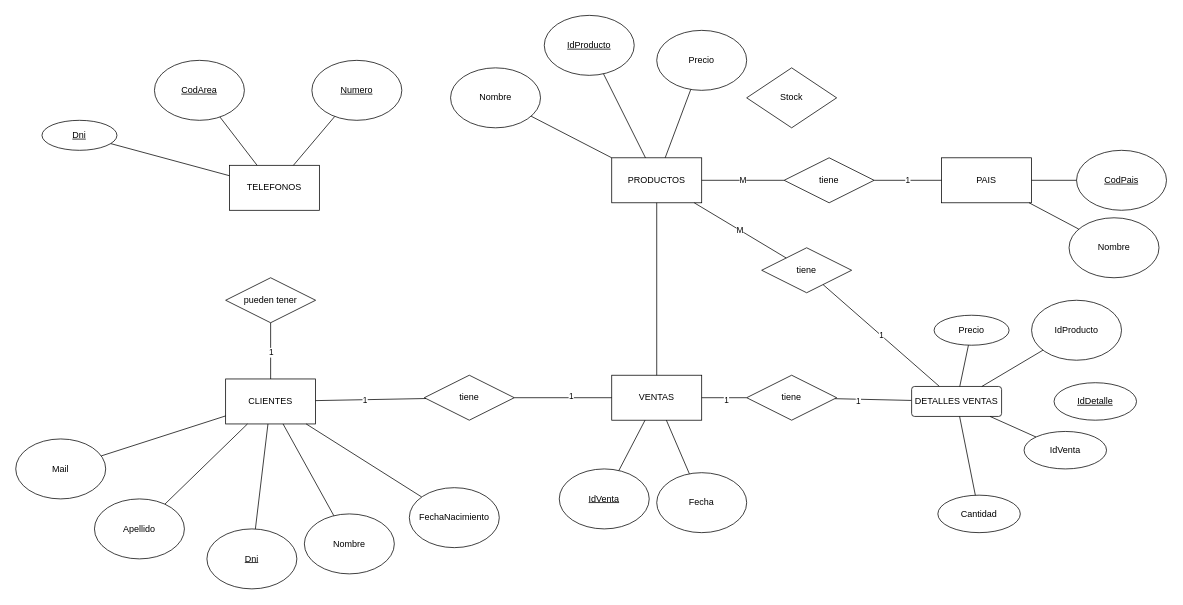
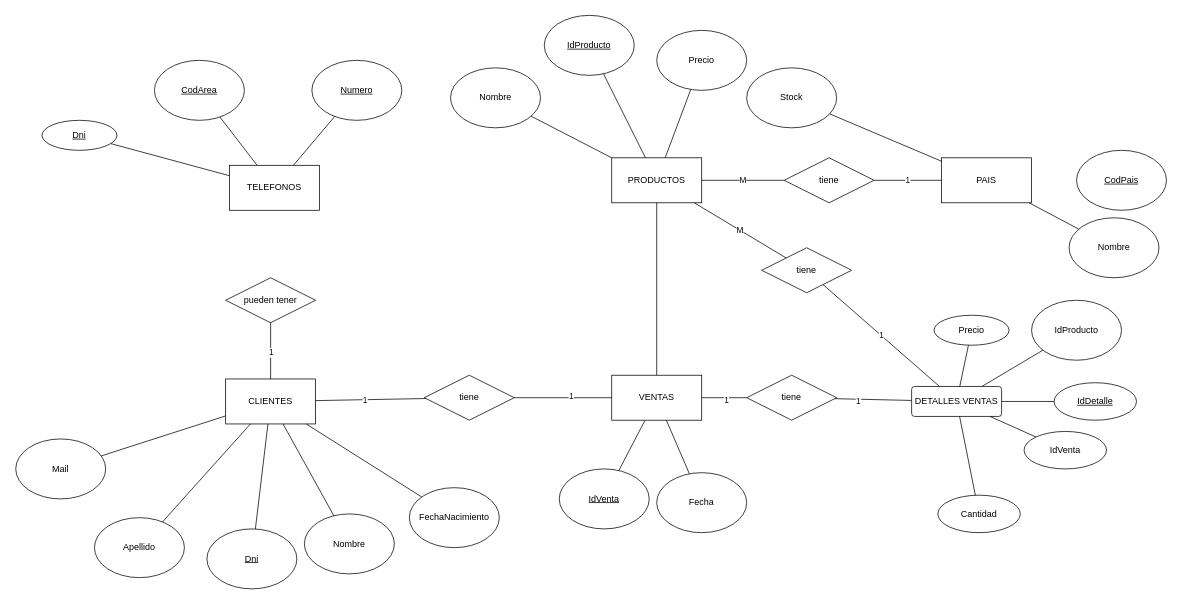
  <mxCell id="0" />
  <mxCell id="1" parent="0" />
  <mxCell id="2" value="&lt;u&gt;IdProducto&lt;/u&gt;" style="ellipse;whiteSpace=wrap;html=1;" parent="1" vertex="1"><mxGeometry x="725" y="20" width="120" height="80" as="geometry" /></mxCell>
  <mxCell id="3" value="PRODUCTOS" style="rounded=0;whiteSpace=wrap;html=1;" parent="1" vertex="1"><mxGeometry x="815" y="210" width="120" height="60" as="geometry" /></mxCell>
  <mxCell id="4" value="Nombre" style="ellipse;whiteSpace=wrap;html=1;fontStyle=0" parent="1" vertex="1"><mxGeometry x="600" y="90" width="120" height="80" as="geometry" /></mxCell>
  <mxCell id="5" value="PAIS" style="rounded=0;whiteSpace=wrap;html=1;" parent="1" vertex="1"><mxGeometry x="1255" y="210" width="120" height="60" as="geometry" /></mxCell>
  <mxCell id="6" value="CodPais" style="ellipse;whiteSpace=wrap;html=1;fontStyle=4" parent="1" vertex="1"><mxGeometry x="1435" y="200" width="120" height="80" as="geometry" /></mxCell>
  <mxCell id="7" value="Precio" style="ellipse;whiteSpace=wrap;html=1;fontStyle=0" parent="1" vertex="1"><mxGeometry x="875" y="40" width="120" height="80" as="geometry" /></mxCell>
- <mxCell id="8" value="Stock" style="rhombus;whiteSpace=wrap;html=1;fontStyle=0;" parent="1" vertex="1"><mxGeometry x="995" y="90" width="120" height="80" as="geometry" /></mxCell>
+ <mxCell id="8" value="Stock" style="ellipse;whiteSpace=wrap;html=1;fontStyle=0" parent="1" vertex="1"><mxGeometry x="995" y="90" width="120" height="80" as="geometry" /></mxCell>
  <mxCell id="9" value="CLIENTES" style="rounded=0;whiteSpace=wrap;html=1;" parent="1" vertex="1"><mxGeometry x="300" y="505" width="120" height="60" as="geometry" /></mxCell>
  <mxCell id="10" value="Dni" style="ellipse;whiteSpace=wrap;html=1;fontStyle=4" parent="1" vertex="1"><mxGeometry x="275" y="705" width="120" height="80" as="geometry" /></mxCell>
  <mxCell id="11" value="Nombre" style="ellipse;whiteSpace=wrap;html=1;fontStyle=0" parent="1" vertex="1"><mxGeometry x="405" y="685" width="120" height="80" as="geometry" /></mxCell>
- <mxCell id="12" value="Apellido" style="ellipse;whiteSpace=wrap;html=1;fontStyle=0" parent="1" vertex="1"><mxGeometry x="125" y="665" width="120" height="80" as="geometry" /></mxCell>
+ <mxCell id="12" value="Apellido" style="ellipse;whiteSpace=wrap;html=1;fontStyle=0" parent="1" vertex="1"><mxGeometry x="125" y="690" width="120" height="80" as="geometry" /></mxCell>
  <mxCell id="13" value="Mail" style="ellipse;whiteSpace=wrap;html=1;fontStyle=0" parent="1" vertex="1"><mxGeometry x="20" y="585" width="120" height="80" as="geometry" /></mxCell>
  <mxCell id="14" value="TELEFONOS" style="rounded=0;whiteSpace=wrap;html=1;" parent="1" vertex="1"><mxGeometry x="305" y="220" width="120" height="60" as="geometry" /></mxCell>
  <mxCell id="15" value="VENTAS" style="rounded=0;whiteSpace=wrap;html=1;" parent="1" vertex="1"><mxGeometry x="815" y="500" width="120" height="60" as="geometry" /></mxCell>
  <mxCell id="16" value="&lt;u&gt;IdVenta&lt;/u&gt;" style="ellipse;whiteSpace=wrap;html=1;" parent="1" vertex="1"><mxGeometry x="745" y="625" width="120" height="80" as="geometry" /></mxCell>
  <mxCell id="17" value="" style="endArrow=none;html=1;rounded=0;exitX=0;exitY=0;exitDx=0;exitDy=0;" parent="1" source="3" target="4" edge="1"><mxGeometry width="50" height="50" relative="1" as="geometry"><mxPoint x="815" y="340" as="sourcePoint" /><mxPoint x="865" y="290" as="targetPoint" /></mxGeometry></mxCell>
  <mxCell id="18" value="" style="endArrow=none;html=1;rounded=0;" parent="1" source="3" target="2" edge="1"><mxGeometry width="50" height="50" relative="1" as="geometry"><mxPoint x="805" y="300" as="sourcePoint" /><mxPoint x="855" y="250" as="targetPoint" /></mxGeometry></mxCell>
  <mxCell id="19" value="" style="endArrow=none;html=1;rounded=0;" parent="1" source="3" target="7" edge="1"><mxGeometry width="50" height="50" relative="1" as="geometry"><mxPoint x="875" y="330" as="sourcePoint" /><mxPoint x="925" y="280" as="targetPoint" /></mxGeometry></mxCell>
  <mxCell id="20" value="" style="endArrow=none;html=1;rounded=0;" parent="1" source="3" target="15" edge="1"><mxGeometry width="50" height="50" relative="1" as="geometry"><mxPoint x="985" y="360" as="sourcePoint" /><mxPoint x="1035" y="310" as="targetPoint" /></mxGeometry></mxCell>
  <mxCell id="21" value="" style="endArrow=none;html=1;rounded=0;" parent="1" source="12" target="9" edge="1"><mxGeometry width="50" height="50" relative="1" as="geometry"><mxPoint x="225" y="670" as="sourcePoint" /><mxPoint x="275" y="620" as="targetPoint" /></mxGeometry></mxCell>
  <mxCell id="22" value="" style="endArrow=none;html=1;rounded=0;" parent="1" source="10" target="9" edge="1"><mxGeometry width="50" height="50" relative="1" as="geometry"><mxPoint x="295" y="710" as="sourcePoint" /><mxPoint x="345" y="660" as="targetPoint" /></mxGeometry></mxCell>
  <mxCell id="23" value="" style="endArrow=none;html=1;rounded=0;" parent="1" source="11" target="9" edge="1"><mxGeometry width="50" height="50" relative="1" as="geometry"><mxPoint x="385" y="690" as="sourcePoint" /><mxPoint x="435" y="640" as="targetPoint" /></mxGeometry></mxCell>
  <mxCell id="24" value="" style="endArrow=none;html=1;rounded=0;" parent="1" source="54" target="9" edge="1"><mxGeometry width="50" height="50" relative="1" as="geometry"><mxPoint x="570.413" y="659.572" as="sourcePoint" /><mxPoint x="515" y="610" as="targetPoint" /></mxGeometry></mxCell>
  <mxCell id="25" value="" style="endArrow=none;html=1;rounded=0;" parent="1" source="9" target="13" edge="1"><mxGeometry width="50" height="50" relative="1" as="geometry"><mxPoint x="495" y="590" as="sourcePoint" /><mxPoint x="545" y="540" as="targetPoint" /></mxGeometry></mxCell>
  <mxCell id="26" value="" style="endArrow=none;html=1;rounded=0;" parent="1" source="16" target="15" edge="1"><mxGeometry width="50" height="50" relative="1" as="geometry"><mxPoint x="805" y="640" as="sourcePoint" /><mxPoint x="855" y="590" as="targetPoint" /></mxGeometry></mxCell>
  <mxCell id="27" value="" style="endArrow=none;html=1;rounded=0;" parent="1" source="15" edge="1"><mxGeometry width="50" height="50" relative="1" as="geometry"><mxPoint x="885" y="640" as="sourcePoint" /><mxPoint x="995" y="530" as="targetPoint" /></mxGeometry></mxCell>
  <mxCell id="28" value="1" style="edgeLabel;html=1;align=center;verticalAlign=middle;resizable=0;points=[];" parent="27" vertex="1" connectable="0"><mxGeometry x="0.056" y="-3" relative="1" as="geometry"><mxPoint as="offset" /></mxGeometry></mxCell>
  <mxCell id="29" value="" style="endArrow=none;html=1;rounded=0;" parent="1" source="58" target="57" edge="1"><mxGeometry width="50" height="50" relative="1" as="geometry"><mxPoint x="1112.391" y="531.304" as="sourcePoint" /><mxPoint x="1205" y="530" as="targetPoint" /></mxGeometry></mxCell>
  <mxCell id="30" value="1" style="edgeLabel;html=1;align=center;verticalAlign=middle;resizable=0;points=[];" parent="29" vertex="1" connectable="0"><mxGeometry x="-0.389" y="-2" relative="1" as="geometry"><mxPoint as="offset" /></mxGeometry></mxCell>
+ <mxCell id="31" value="" style="endArrow=none;html=1;rounded=0;" parent="1" source="32" target="57" edge="1"><mxGeometry width="50" height="50" relative="1" as="geometry"><mxPoint x="1267.724" y="630.041" as="sourcePoint" /><mxPoint x="1345" y="531.892" as="targetPoint" /></mxGeometry></mxCell>
  <mxCell id="32" value="&lt;u&gt;IdDetalle&lt;/u&gt;" style="ellipse;whiteSpace=wrap;html=1;align=center;" parent="1" vertex="1"><mxGeometry x="1405" y="510" width="110" height="50" as="geometry" /></mxCell>
  <mxCell id="33" value="tiene" style="shape=rhombus;perimeter=rhombusPerimeter;whiteSpace=wrap;html=1;align=center;" parent="1" vertex="1"><mxGeometry x="565" y="500" width="120" height="60" as="geometry" /></mxCell>
  <mxCell id="34" value="" style="endArrow=none;html=1;rounded=0;" parent="1" source="33" target="15" edge="1"><mxGeometry width="50" height="50" relative="1" as="geometry"><mxPoint x="735" y="570" as="sourcePoint" /><mxPoint x="785" y="520" as="targetPoint" /></mxGeometry></mxCell>
  <mxCell id="35" value="1" style="edgeLabel;html=1;align=center;verticalAlign=middle;resizable=0;points=[];" parent="34" vertex="1" connectable="0"><mxGeometry x="0.154" y="3" relative="1" as="geometry"><mxPoint as="offset" /></mxGeometry></mxCell>
  <mxCell id="36" value="" style="endArrow=none;html=1;rounded=0;" parent="1" source="9" target="33" edge="1"><mxGeometry width="50" height="50" relative="1" as="geometry"><mxPoint x="475" y="580" as="sourcePoint" /><mxPoint x="525" y="530" as="targetPoint" /></mxGeometry></mxCell>
  <mxCell id="37" value="1" style="edgeLabel;html=1;align=center;verticalAlign=middle;resizable=0;points=[];" parent="36" vertex="1" connectable="0"><mxGeometry x="-0.105" relative="1" as="geometry"><mxPoint as="offset" /></mxGeometry></mxCell>
  <mxCell id="38" value="tiene" style="shape=rhombus;perimeter=rhombusPerimeter;whiteSpace=wrap;html=1;align=center;" parent="1" vertex="1"><mxGeometry x="1015" y="330" width="120" height="60" as="geometry" /></mxCell>
  <mxCell id="39" value="1" style="endArrow=none;html=1;rounded=0;" parent="1" source="57" target="38" edge="1"><mxGeometry width="50" height="50" relative="1" as="geometry"><mxPoint x="1240" y="500" as="sourcePoint" /><mxPoint x="875" y="450" as="targetPoint" /></mxGeometry></mxCell>
  <mxCell id="40" value="M" style="endArrow=none;html=1;rounded=0;" parent="1" source="38" target="3" edge="1"><mxGeometry width="50" height="50" relative="1" as="geometry"><mxPoint x="565" y="390" as="sourcePoint" /><mxPoint x="615" y="340" as="targetPoint" /></mxGeometry></mxCell>
- <mxCell id="41" value="" style="endArrow=none;html=1;rounded=0;" parent="1" source="5" target="6" edge="1"><mxGeometry width="50" height="50" relative="1" as="geometry"><mxPoint x="1225" y="320" as="sourcePoint" /><mxPoint x="1275" y="270" as="targetPoint" /></mxGeometry></mxCell>
+ <mxCell id="41" value="" style="endArrow=none;html=1;rounded=0;" parent="1" source="5" target="8" edge="1"><mxGeometry width="50" height="50" relative="1" as="geometry"><mxPoint x="1225" y="320" as="sourcePoint" /><mxPoint x="1275" y="270" as="targetPoint" /></mxGeometry></mxCell>
  <mxCell id="42" value="tiene" style="shape=rhombus;perimeter=rhombusPerimeter;whiteSpace=wrap;html=1;align=center;" parent="1" vertex="1"><mxGeometry x="1045" y="210" width="120" height="60" as="geometry" /></mxCell>
  <mxCell id="43" value="M" style="endArrow=none;html=1;rounded=0;" parent="1" source="3" target="42" edge="1"><mxGeometry width="50" height="50" relative="1" as="geometry"><mxPoint x="1015" y="360" as="sourcePoint" /><mxPoint x="1065" y="310" as="targetPoint" /></mxGeometry></mxCell>
  <mxCell id="44" value="1" style="endArrow=none;html=1;rounded=0;" parent="1" source="42" target="5" edge="1"><mxGeometry width="50" height="50" relative="1" as="geometry"><mxPoint x="1155" y="380" as="sourcePoint" /><mxPoint x="1205" y="330" as="targetPoint" /></mxGeometry></mxCell>
  <mxCell id="45" value="&lt;div&gt;&lt;u&gt;CodArea&lt;/u&gt;&lt;/div&gt;" style="ellipse;whiteSpace=wrap;html=1;fontStyle=0" parent="1" vertex="1"><mxGeometry x="205" y="80" width="120" height="80" as="geometry" /></mxCell>
  <mxCell id="46" value="&lt;u&gt;Numero&lt;/u&gt;" style="ellipse;whiteSpace=wrap;html=1;fontStyle=0" parent="1" vertex="1"><mxGeometry x="415" y="80" width="120" height="80" as="geometry" /></mxCell>
  <mxCell id="47" value="" style="endArrow=none;html=1;rounded=0;" parent="1" source="14" target="45" edge="1"><mxGeometry width="50" height="50" relative="1" as="geometry"><mxPoint x="195" y="360" as="sourcePoint" /><mxPoint x="245" y="310" as="targetPoint" /></mxGeometry></mxCell>
  <mxCell id="48" value="" style="endArrow=none;html=1;rounded=0;" parent="1" source="14" target="46" edge="1"><mxGeometry width="50" height="50" relative="1" as="geometry"><mxPoint x="375" y="270" as="sourcePoint" /><mxPoint x="425" y="220" as="targetPoint" /></mxGeometry></mxCell>
  <mxCell id="49" value="pueden tener" style="shape=rhombus;perimeter=rhombusPerimeter;whiteSpace=wrap;html=1;align=center;" parent="1" vertex="1"><mxGeometry x="300" y="370" width="120" height="60" as="geometry" /></mxCell>
  <mxCell id="50" value="" style="endArrow=none;html=1;rounded=0;" parent="1" source="9" target="49" edge="1"><mxGeometry width="50" height="50" relative="1" as="geometry"><mxPoint x="185" y="430" as="sourcePoint" /><mxPoint x="235" y="380" as="targetPoint" /></mxGeometry></mxCell>
  <mxCell id="51" value="1" style="edgeLabel;html=1;align=center;verticalAlign=middle;resizable=0;points=[];" parent="50" vertex="1" connectable="0"><mxGeometry x="-0.029" relative="1" as="geometry"><mxPoint as="offset" /></mxGeometry></mxCell>
  <mxCell id="52" value="Nombre" style="ellipse;whiteSpace=wrap;html=1;fontStyle=0" parent="1" vertex="1"><mxGeometry x="1425" y="290" width="120" height="80" as="geometry" /></mxCell>
  <mxCell id="53" value="" style="endArrow=none;html=1;rounded=0;" parent="1" source="5" target="52" edge="1"><mxGeometry width="50" height="50" relative="1" as="geometry"><mxPoint x="1345" y="380" as="sourcePoint" /><mxPoint x="1395" y="330" as="targetPoint" /></mxGeometry></mxCell>
  <mxCell id="54" value="FechaNacimiento" style="ellipse;whiteSpace=wrap;html=1;" parent="1" vertex="1"><mxGeometry x="545" y="650" width="120" height="80" as="geometry" /></mxCell>
  <mxCell id="55" value="Fecha" style="ellipse;whiteSpace=wrap;html=1;" parent="1" vertex="1"><mxGeometry x="875" y="630" width="120" height="80" as="geometry" /></mxCell>
  <mxCell id="56" value="" style="endArrow=none;html=1;rounded=0;" parent="1" source="55" target="15" edge="1"><mxGeometry width="50" height="50" relative="1" as="geometry"><mxPoint x="835" y="637" as="sourcePoint" /><mxPoint x="869" y="570" as="targetPoint" /></mxGeometry></mxCell>
  <mxCell id="57" value="DETALLES VENTAS" style="rounded=1;arcSize=10;whiteSpace=wrap;html=1;align=center;" parent="1" vertex="1"><mxGeometry x="1215" y="515" width="120" height="40" as="geometry" /></mxCell>
  <mxCell id="58" value="tiene" style="shape=rhombus;perimeter=rhombusPerimeter;whiteSpace=wrap;html=1;align=center;" parent="1" vertex="1"><mxGeometry x="995" y="500" width="120" height="60" as="geometry" /></mxCell>
  <mxCell id="59" value="IdVenta" style="ellipse;whiteSpace=wrap;html=1;align=center;" parent="1" vertex="1"><mxGeometry x="1365" y="575" width="110" height="50" as="geometry" /></mxCell>
  <mxCell id="60" value="" style="endArrow=none;html=1;rounded=0;" parent="1" source="59" target="57" edge="1"><mxGeometry width="50" height="50" relative="1" as="geometry"><mxPoint x="1350" y="594.39" as="sourcePoint" /><mxPoint x="1280" y="594.39" as="targetPoint" /><Array as="points" /></mxGeometry></mxCell>
  <mxCell id="61" value="IdProducto" style="ellipse;whiteSpace=wrap;html=1;" parent="1" vertex="1"><mxGeometry x="1375" y="400" width="120" height="80" as="geometry" /></mxCell>
  <mxCell id="62" value="" style="endArrow=none;html=1;rounded=0;" parent="1" source="57" target="61" edge="1"><mxGeometry width="50" height="50" relative="1" as="geometry"><mxPoint x="1265" y="500" as="sourcePoint" /><mxPoint x="1315" y="450" as="targetPoint" /></mxGeometry></mxCell>
  <mxCell id="63" value="Cantidad" style="ellipse;whiteSpace=wrap;html=1;align=center;" parent="1" vertex="1"><mxGeometry x="1250" y="660" width="110" height="50" as="geometry" /></mxCell>
  <mxCell id="64" value="" style="endArrow=none;html=1;rounded=0;" parent="1" source="63" target="57" edge="1"><mxGeometry width="50" height="50" relative="1" as="geometry"><mxPoint x="1185" y="650" as="sourcePoint" /><mxPoint x="1285" y="560" as="targetPoint" /></mxGeometry></mxCell>
  <mxCell id="65" value="Precio" style="ellipse;whiteSpace=wrap;html=1;align=center;" parent="1" vertex="1"><mxGeometry x="1245" y="420" width="100" height="40" as="geometry" /></mxCell>
  <mxCell id="66" value="" style="endArrow=none;html=1;rounded=0;" parent="1" source="57" target="65" edge="1"><mxGeometry width="50" height="50" relative="1" as="geometry"><mxPoint x="1265" y="530" as="sourcePoint" /><mxPoint x="1315" y="480" as="targetPoint" /></mxGeometry></mxCell>
  <mxCell id="67" value="Dni" style="ellipse;whiteSpace=wrap;html=1;align=center;fontStyle=4" vertex="1" parent="1"><mxGeometry x="55" y="160" width="100" height="40" as="geometry" /></mxCell>
  <mxCell id="68" value="" style="endArrow=none;html=1;rounded=0;" edge="1" parent="1" source="67" target="14"><mxGeometry width="50" height="50" relative="1" as="geometry"><mxPoint x="145" y="320" as="sourcePoint" /><mxPoint x="195" y="270" as="targetPoint" /></mxGeometry></mxCell>
